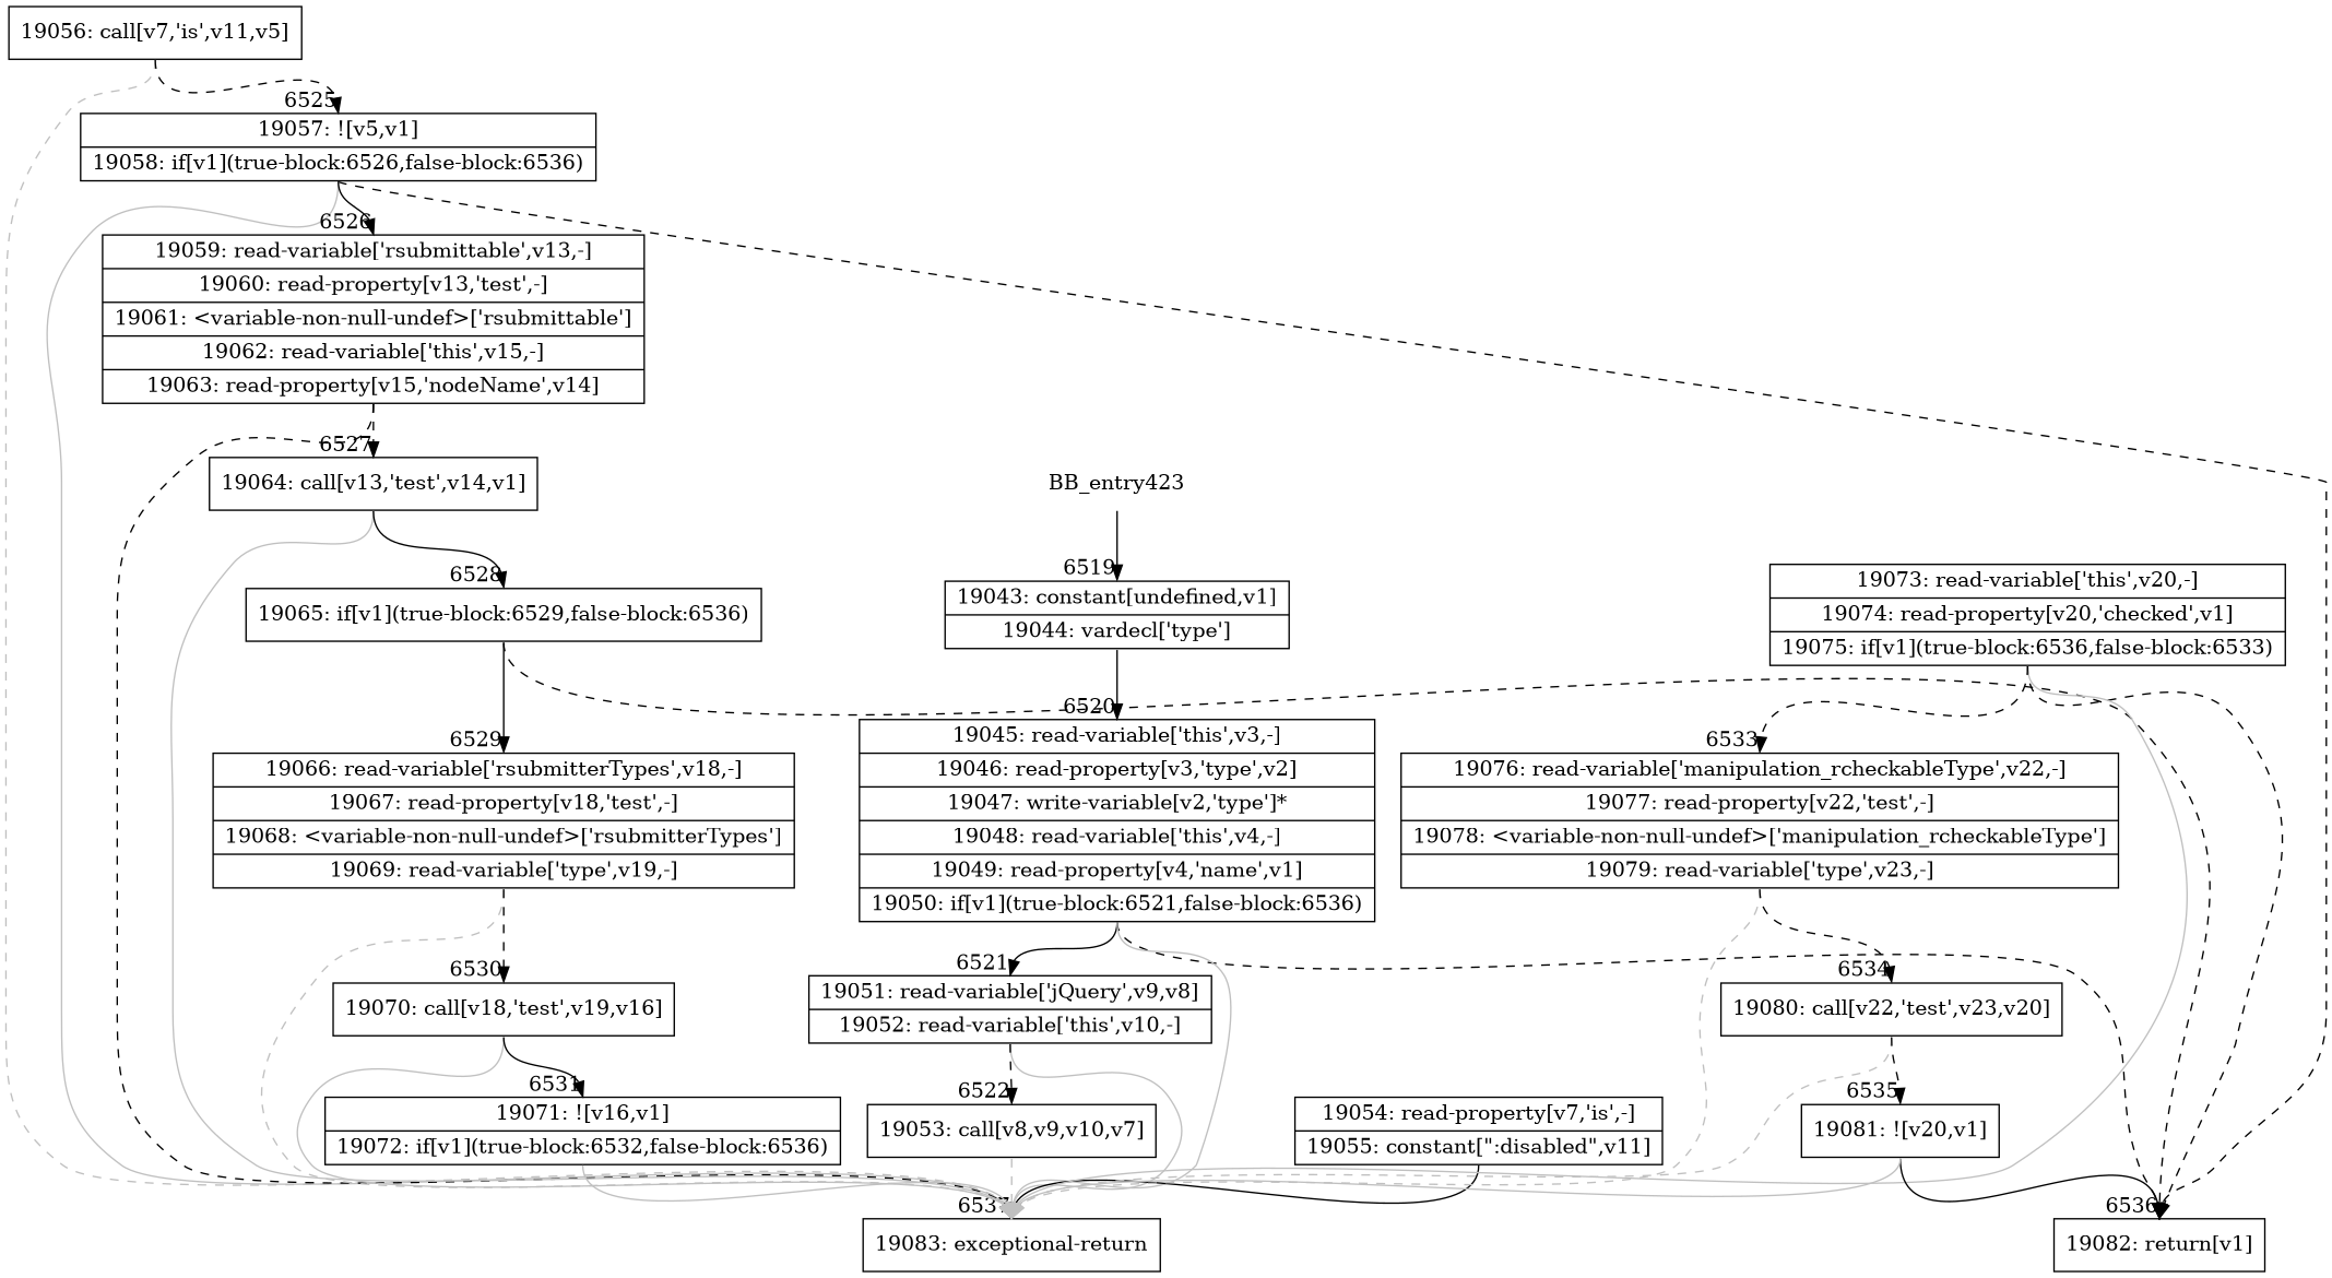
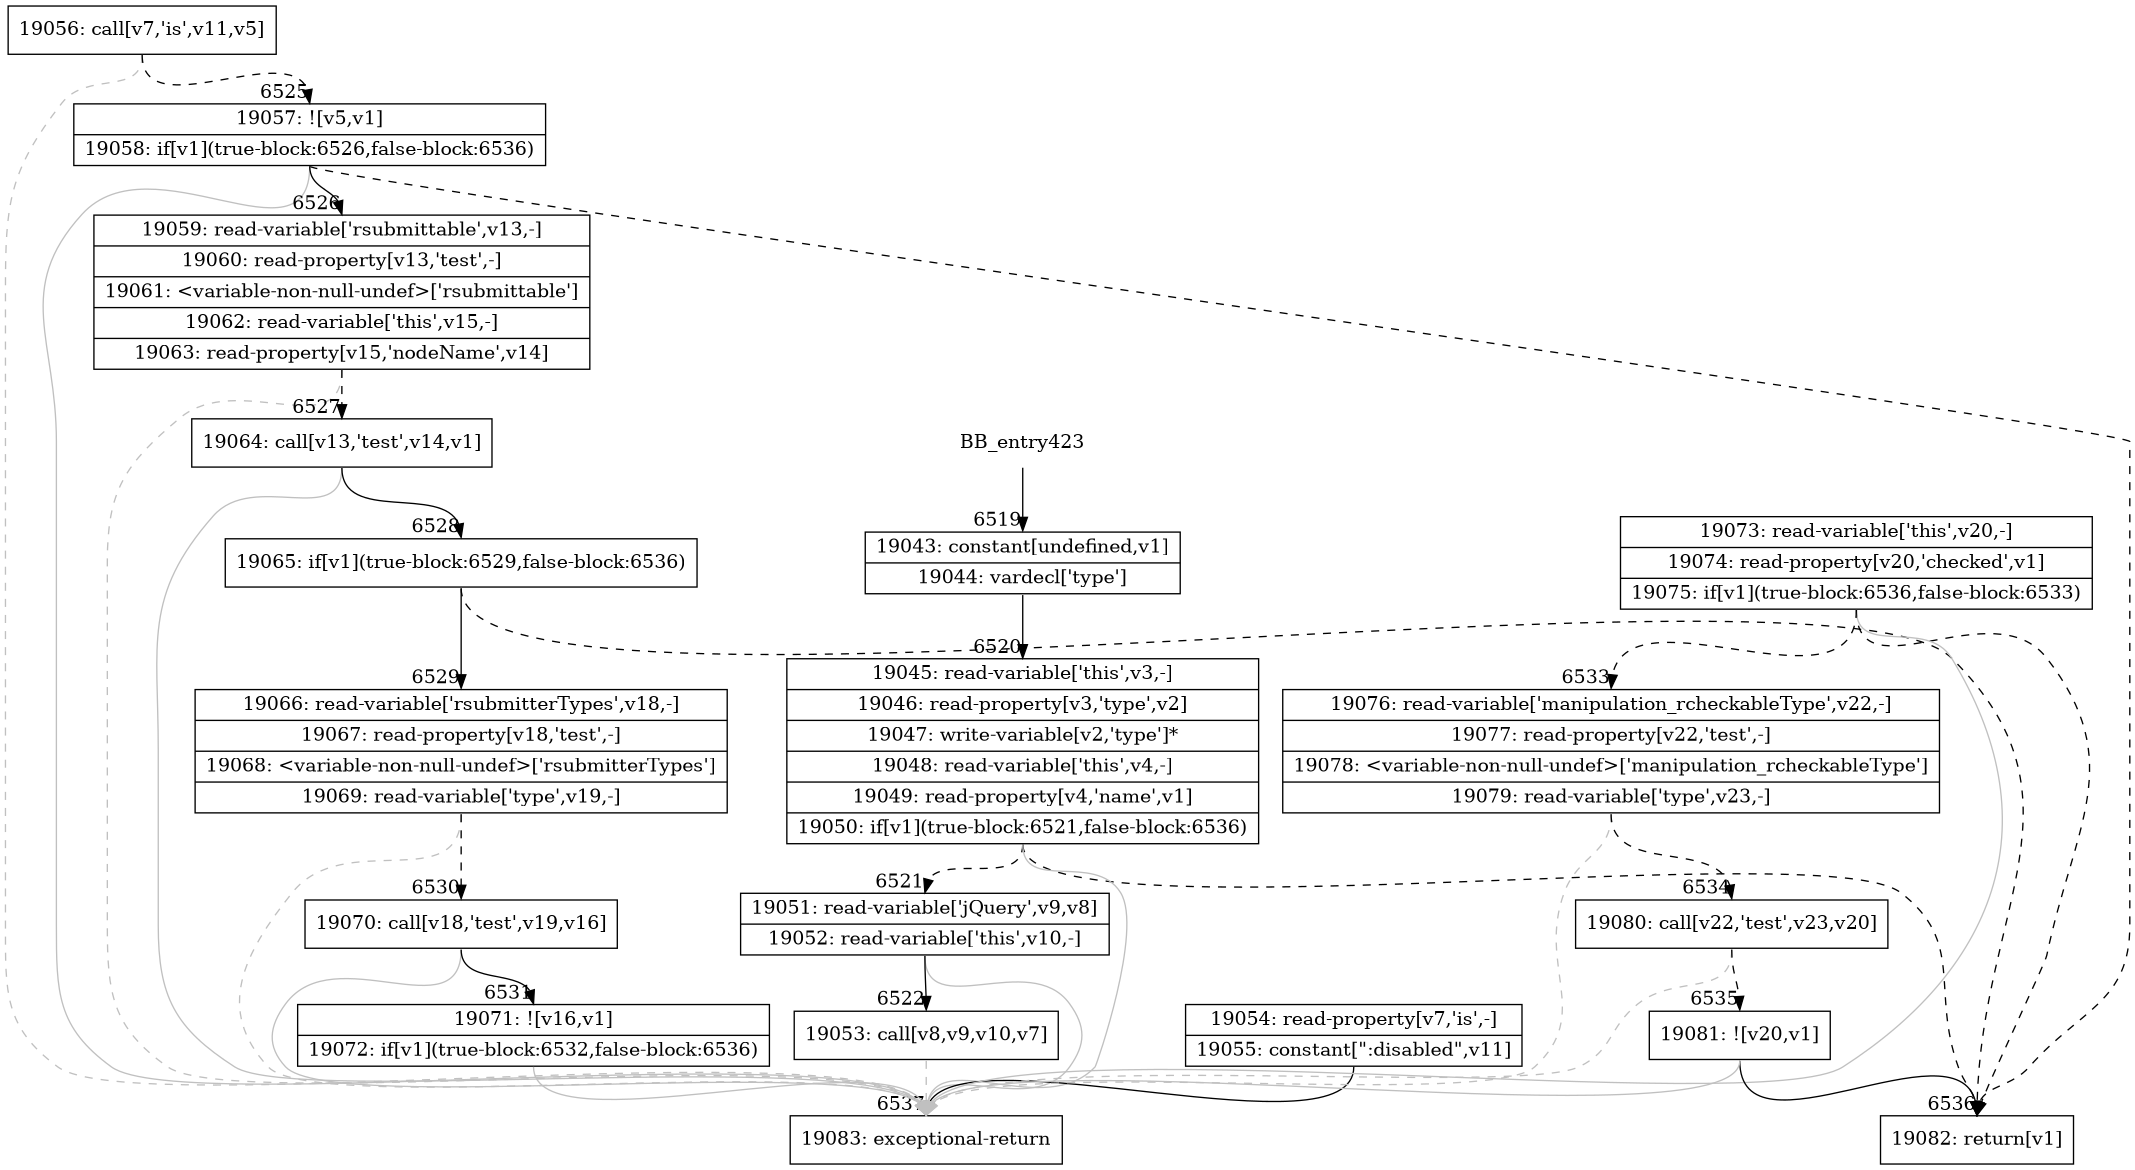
  digraph {
    rankdir=TD
    node [shape=record]
    edge [headport=n style=solid tailport=s]
    n1 [label=BB_entry423 shape=none]
    n2 [label="{19043: constant[undefined,v1]|19044: vardecl['type']}"]
    n3 [label="{19045: read-variable['this',v3,-]|19046: read-property[v3,'type',v2]|19047: write-variable[v2,'type']*|19048: read-variable['this',v4,-]|19049: read-property[v4,'name',v1]|19050: if[v1](true-block:6521,false-block:6536)}"]
    n4 [label="{19082: return[v1]}"]
    n5 [label="{19051: read-variable['jQuery',v9,v8]|19052: read-variable['this',v10,-]}"]
    n6 [label="{19083: exceptional-return}"]
    n7 [label="{19053: call[v8,v9,v10,v7]}"]
    n8 [label="{19054: read-property[v7,'is',-]|19055: constant[\":disabled\",v11]}"]
    n9 [label="{19056: call[v7,'is',v11,v5]}"]
    n10 [label="{19057: ![v5,v1]|19058: if[v1](true-block:6526,false-block:6536)}"]
    n11 [label="{19059: read-variable['rsubmittable',v13,-]|19060: read-property[v13,'test',-]|19061: \<variable-non-null-undef\>['rsubmittable']|19062: read-variable['this',v15,-]|19063: read-property[v15,'nodeName',v14]}"]
    n12 [label="{19064: call[v13,'test',v14,v1]}"]
    n13 [label="{19065: if[v1](true-block:6529,false-block:6536)}"]
    n14 [label="{19066: read-variable['rsubmitterTypes',v18,-]|19067: read-property[v18,'test',-]|19068: \<variable-non-null-undef\>['rsubmitterTypes']|19069: read-variable['type',v19,-]}"]
    n15 [label="{19070: call[v18,'test',v19,v16]}"]
    n16 [label="{19071: ![v16,v1]|19072: if[v1](true-block:6532,false-block:6536)}"]
    n17 [label="{19073: read-variable['this',v20,-]|19074: read-property[v20,'checked',v1]|19075: if[v1](true-block:6536,false-block:6533)}"]
    n18 [label="{19076: read-variable['manipulation_rcheckableType',v22,-]|19077: read-property[v22,'test',-]|19078: \<variable-non-null-undef\>['manipulation_rcheckableType']|19079: read-variable['type',v23,-]}"]
    n19 [label="{19080: call[v22,'test',v23,v20]}"]
    n20 [label="{19081: ![v20,v1]}"]
    n1 -> n2 [headlabel="    6519"]
    n2 -> n3 [headlabel="      6520"]
    n3 -> n4 [headlabel="      6536" style=dashed]
-   n3 -> n5 [headlabel="      6521"]
+   n3 -> n5 [headlabel="      6521" style=dashed]
    n3 -> n6 [color=gray headlabel="      6537"]
    n5 -> n6 [color=gray]
-   n5 -> n7 [headlabel="      6522" style=dashed]
+   n5 -> n7 [headlabel="      6522"]
    n7 -> n6 [color=gray style=dashed]
    n8 -> n6 [color=black]
    n9 -> n6 [color=gray style=dashed]
    n9 -> n10 [headlabel="      6525" style=dashed]
    n10 -> n4 [style=dashed]
    n10 -> n6 [color=gray]
    n10 -> n11 [headlabel="      6526"]
-   n11 -> n6 [color=black style=dashed]
+   n11 -> n6 [color=gray style=dashed]
    n11 -> n12 [headlabel="      6527" style=dashed]
    n12 -> n6 [color=gray]
    n12 -> n13 [headlabel="      6528"]
    n13 -> n4 [style=dashed]
    n13 -> n14 [headlabel="      6529"]
    n14 -> n6 [color=gray style=dashed]
    n14 -> n15 [headlabel="      6530" style=dashed]
    n15 -> n6 [color=gray]
    n15 -> n16 [headlabel="      6531"]
    n16 -> n6 [color=gray]
    n17 -> n4 [style=dashed]
    n17 -> n6 [color=gray]
    n17 -> n18 [headlabel="      6533" style=dashed]
    n18 -> n6 [color=gray style=dashed]
    n18 -> n19 [headlabel="      6534" style=dashed]
    n19 -> n6 [color=gray style=dashed]
    n19 -> n20 [headlabel="      6535" style=dashed]
    n20 -> n4
    n20 -> n6 [color=gray]
  }
